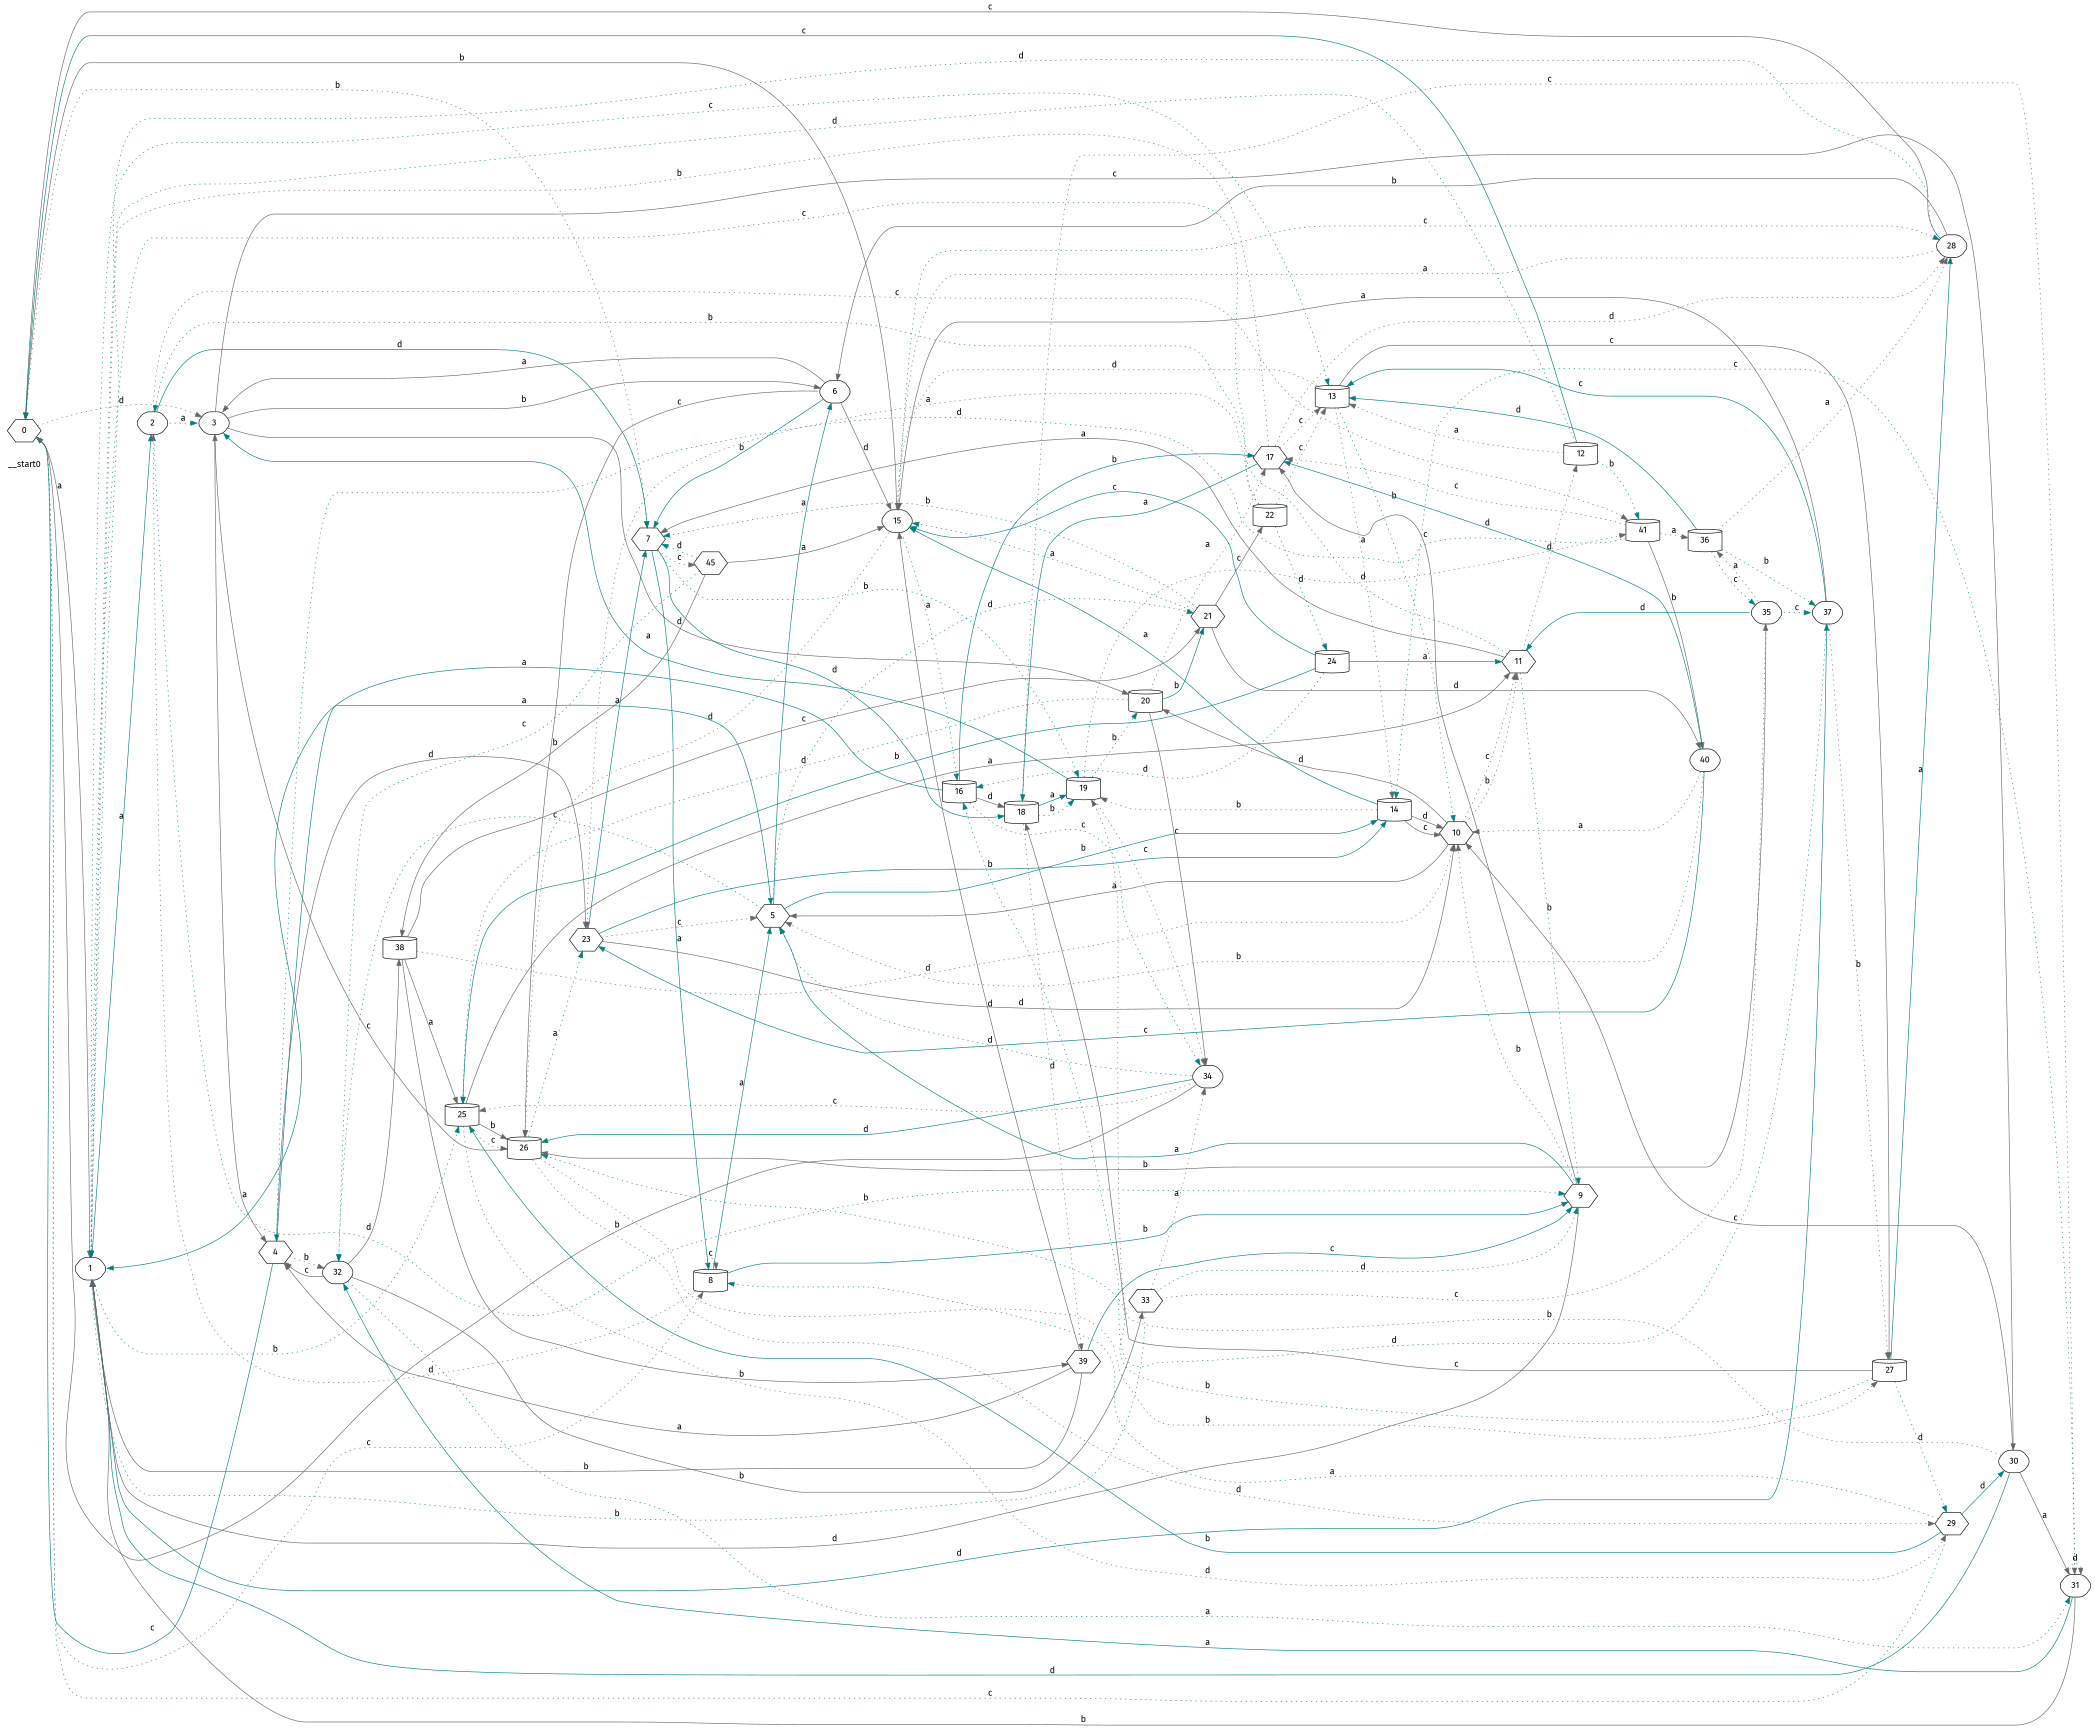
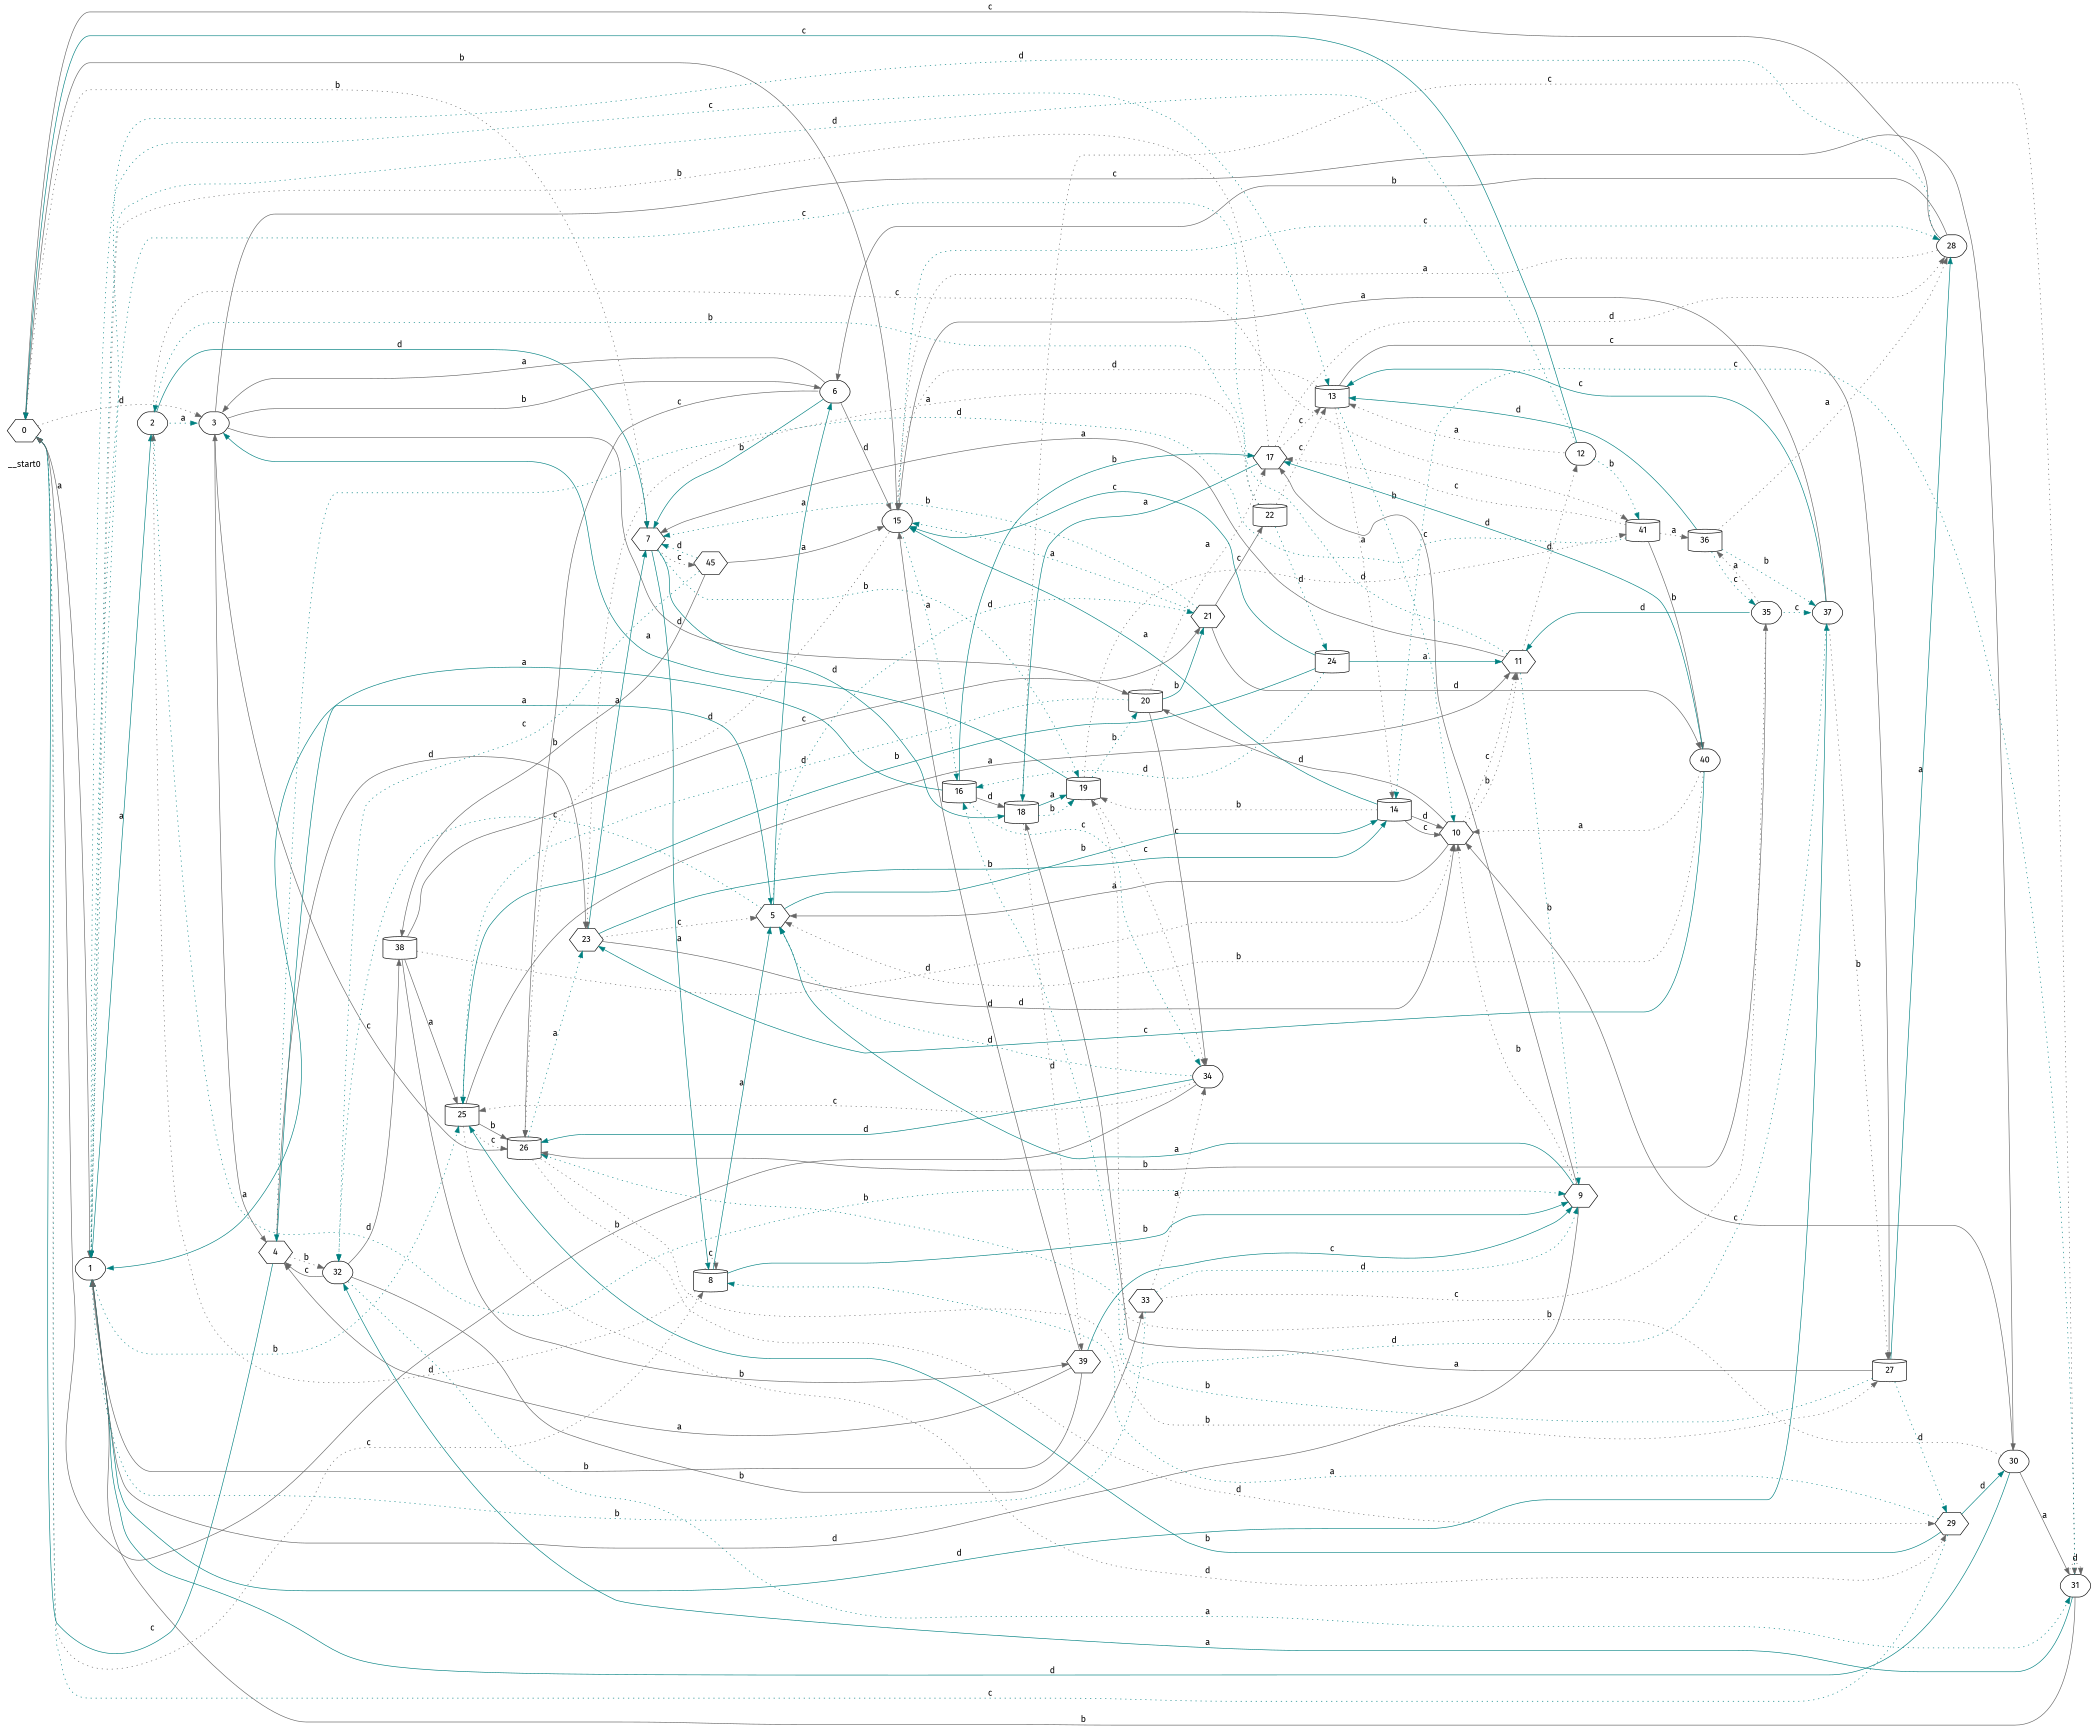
  digraph {
    fontname="Fira Sans"
    rankdir=LR
    node [fontname="Fira Sans" shape=hexagon color=black fillcolor=white style=filled]
    edge [color=gray40 fontname="Fira Sans" style=dotted]
    __start0 [shape=none color="" fillcolor="" style=""]
    n2 [label=0]
    n3 [label=1 style="rounded,filled"]
    n4 [label=3 style="rounded,filled"]
    n5 [label=7]
    n6 [label=8 shape=cylinder style="rounded,filled"]
    n7 [label=2 style="rounded,filled"]
    n8 [label=13 shape=cylinder]
    n9 [label=25 shape=cylinder]
    n10 [label=37 style="rounded,filled"]
    n11 [label=4]
    n12 [label=6 style="rounded,filled"]
    n13 [label=20 shape=cylinder]
    n14 [label=30 style="rounded,filled"]
    n15 [label=18 shape=cylinder]
    n16 [label=19 shape=cylinder style="rounded,filled"]
    n17 [label=45]
    n18 [label=9]
    n19 [label=5]
    n20 [label=41 shape=cylinder style="rounded,filled"]
    n21 [label=14 shape=cylinder style="rounded,filled"]
    n22 [label=15 style="rounded,filled"]
    n23 [label=10]
    n24 [label=27 shape=cylinder]
    n25 [label=26 shape=cylinder style="rounded,filled"]
    n26 [label=11]
    n27 [label=29]
    n28 [label=16 shape=cylinder]
    n29 [label=17]
    n30 [label=40 style="rounded,filled"]
    n31 [label=36 shape=cylinder style="rounded,filled"]
    n32 [label=23]
    n33 [label=32 style="rounded,filled"]
    n34 [label=21]
    n35 [label=34 style="rounded,filled"]
    n36 [label=31 style="rounded,filled"]
    n37 [label=33]
    n38 [label=38 shape=cylinder style="rounded,filled"]
    n39 [label=22 shape=cylinder]
    n40 [label=28 style="rounded,filled"]
    n41 [label=39]
-   n42 [label=12 shape=cylinder style="rounded,filled"]
+   n42 [label=12 style="rounded,filled"]
    n43 [label=24 shape=cylinder]
    n44 [label=35 style="rounded,filled"]
    n2 -> n3 [label=a style=solid]
    n2 -> n4 [label=d]
    n2 -> n5 [label=b]
    n2 -> n6 [label=c]
    n3 -> n7 [color=teal label=a style=solid]
    n3 -> n8 [color=teal label=c]
    n3 -> n9 [color=teal label=b]
    n3 -> n10 [color=teal label=d style=solid]
    n4 -> n11 [label=a style=solid]
    n4 -> n12 [label=b style=solid]
    n4 -> n13 [label=d style=solid]
    n4 -> n14 [label=c style=solid]
    n5 -> n6 [color=teal label=a style=solid]
    n5 -> n15 [color=teal label=d style=solid]
    n5 -> n16 [color=teal label=b]
    n5 -> n17 [label=c]
    n6 -> n6 [label=c]
    n6 -> n7 [label=d]
    n6 -> n18 [color=teal label=b style=solid]
    n6 -> n19 [color=teal label=a style=solid]
    n7 -> n4 [color=teal label=a]
    n7 -> n5 [color=teal label=d style=solid]
    n7 -> n18 [color=teal label=b]
    n7 -> n20 [label=c]
    n8 -> n21 [label=a]
    n8 -> n22 [label=d]
    n8 -> n23 [color=teal label=b]
    n8 -> n24 [label=c style=solid]
    n9 -> n25 [label=b style=solid]
    n9 -> n25 [label=c]
    n9 -> n26 [label=a style=solid]
    n9 -> n27 [label=d]
    n10 -> n8 [color=teal label=c style=solid]
    n10 -> n22 [label=a style=solid]
    n10 -> n24 [label=b]
    n10 -> n28 [color=teal label=d]
    n11 -> n2 [color=teal label=c style=solid]
    n11 -> n19 [color=teal label=a style=solid]
    n11 -> n32 [label=d style=solid]
    n11 -> n33 [label=b]
    n12 -> n4 [label=a style=solid]
    n12 -> n5 [color=teal label=b style=solid]
    n12 -> n22 [label=d style=solid]
    n12 -> n25 [label=c style=solid]
    n13 -> n9 [color=teal label=d]
    n13 -> n29 [label=a]
    n13 -> n34 [color=teal label=b style=solid]
    n13 -> n35 [label=c style=solid]
    n14 -> n3 [color=teal label=d style=solid]
    n14 -> n16 [label=b]
    n14 -> n23 [label=c style=solid]
    n14 -> n36 [label=a style=solid]
    n15 -> n16 [color=teal label=a style=solid]
    n15 -> n16 [color=teal label=b]
    n15 -> n36 [label=c]
    n15 -> n41 [label=d]
    n16 -> n4 [color=teal label=a style=solid]
    n16 -> n13 [color=teal label=b]
    n16 -> n20 [label=d]
    n16 -> n35 [label=c]
    n17 -> n5 [color=teal label=d]
    n17 -> n22 [label=a style=solid]
    n17 -> n33 [color=teal label=c]
    n17 -> n38 [label=b style=solid]
    n18 -> n3 [label=d style=solid]
    n18 -> n19 [color=teal label=a style=solid]
    n18 -> n23 [label=b]
    n18 -> n29 [label=c style=solid]
    n19 -> n12 [color=teal label=a style=solid]
    n19 -> n21 [color=teal label=b style=solid]
    n19 -> n33 [color=teal label=c]
    n19 -> n34 [color=teal label=d]
    n20 -> n11 [color=teal label=d]
    n20 -> n29 [label=c]
    n20 -> n30 [label=b style=solid]
    n20 -> n31 [label=a]
    n21 -> n16 [label=b]
    n21 -> n22 [color=teal label=a style=solid]
    n21 -> n23 [label=c style=solid]
    n21 -> n23 [label=d style=solid]
    n22 -> n2 [label=b style=solid]
    n22 -> n25 [label=d]
    n22 -> n28 [color=teal label=a]
    n22 -> n40 [color=teal label=c]
    n23 -> n13 [label=d style=solid]
    n23 -> n19 [label=a style=solid]
    n23 -> n26 [label=b]
    n23 -> n26 [label=c]
-   n24 -> n15 [label=c style=solid]
+   n24 -> n15 [label=a style=solid]
    n24 -> n25 [color=teal label=b]
    n24 -> n27 [color=teal label=d]
    n24 -> n40 [color=teal label=a style=solid]
    n25 -> n4 [label=c style=solid]
    n25 -> n24 [label=b]
    n25 -> n27 [label=d]
    n25 -> n32 [color=teal label=a]
    n26 -> n3 [color=teal label=c]
    n26 -> n5 [label=a style=solid]
    n26 -> n18 [color=teal label=b]
    n26 -> n42 [label=d]
    n27 -> n2 [color=teal label=c]
    n27 -> n6 [color=teal label=a]
    n27 -> n9 [color=teal label=b style=solid]
    n27 -> n14 [color=teal label=d style=solid]
    n28 -> n3 [color=teal label=a style=solid]
    n28 -> n15 [label=d style=solid]
    n28 -> n29 [color=teal label=b style=solid]
    n28 -> n35 [color=teal label=c]
    n29 -> n3 [label=b]
    n29 -> n8 [label=c]
    n29 -> n15 [color=teal label=a style=solid]
    n29 -> n40 [label=d]
    n30 -> n19 [label=b]
    n30 -> n23 [label=a]
    n30 -> n29 [color=teal label=d style=solid]
    n30 -> n32 [color=teal label=c style=solid]
    n31 -> n8 [color=teal label=d style=solid]
    n31 -> n10 [color=teal label=b]
    n31 -> n40 [label=a]
    n31 -> n44 [color=teal label=c]
    n32 -> n5 [color=teal label=a style=solid]
    n32 -> n19 [label=c]
    n32 -> n21 [color=teal label=b style=solid]
    n32 -> n23 [label=d style=solid]
    n33 -> n11 [label=c style=solid]
    n33 -> n36 [color=teal label=a]
    n33 -> n37 [label=b style=solid]
    n33 -> n38 [label=d style=solid]
    n34 -> n5 [color=teal label=b]
    n34 -> n22 [color=teal label=a]
    n34 -> n30 [label=d style=solid]
    n34 -> n39 [label=c style=solid]
    n35 -> n2 [label=b style=solid]
    n35 -> n9 [label=c]
    n35 -> n19 [color=teal label=d]
    n35 -> n25 [color=teal label=d style=solid]
    n36 -> n3 [label=b style=solid]
    n36 -> n21 [color=teal label=c]
    n36 -> n33 [color=teal label=a style=solid]
    n36 -> n36 [label=d]
    n37 -> n3 [color=teal label=b]
    n37 -> n18 [color=teal label=d]
    n37 -> n35 [label=a]
    n37 -> n44 [label=c]
    n38 -> n9 [label=a style=solid]
    n38 -> n23 [label=d]
    n38 -> n34 [label=c style=solid]
    n38 -> n41 [label=b style=solid]
    n39 -> n7 [color=teal label=b]
    n39 -> n8 [label=c]
    n39 -> n32 [label=a]
    n39 -> n43 [color=teal label=d]
    n40 -> n2 [label=c style=solid]
    n40 -> n3 [color=teal label=d]
    n40 -> n12 [label=b style=solid]
    n40 -> n22 [label=a]
    n41 -> n3 [label=b style=solid]
    n41 -> n11 [label=a style=solid]
    n41 -> n18 [color=teal label=c style=solid]
    n41 -> n22 [label=d style=solid]
    n42 -> n2 [color=teal label=c style=solid]
    n42 -> n3 [color=teal label=d]
    n42 -> n8 [label=a]
    n42 -> n20 [color=teal label=b]
    n43 -> n9 [color=teal label=b style=solid]
    n43 -> n22 [color=teal label=c style=solid]
    n43 -> n26 [color=teal label=a style=solid]
    n43 -> n28 [color=teal label=d]
    n44 -> n10 [color=teal label=c]
    n44 -> n25 [label=b style=solid]
    n44 -> n26 [color=teal label=d style=solid]
    n44 -> n31 [label=a]
  }
